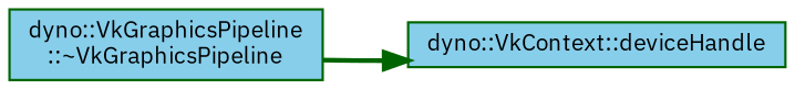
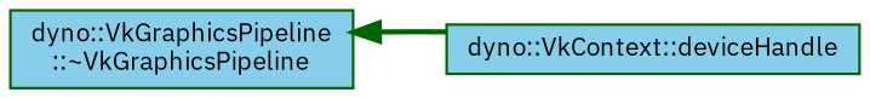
  digraph {
    rankdir=LR
    fontname="IBM Plex Sans"
    node [color=darkgreen fillcolor=skyblue fontname="IBM Plex Sans" fontsize=10 shape=box style=filled]
    n1 [fontcolor=black height=0.2 label="dyno::VkGraphicsPipeline\l::~VkGraphicsPipeline" width=0.4]
    n2 [height=0.2 label="dyno::VkContext::deviceHandle" width=0.4]
-   n1 -> n2 [color=darkgreen fontname="IBM Plex Sans" fontsize=10 labelfontname=Helvetica labelfontsize=10 style=bold arrowhead=normal]
+   n2 -> n1 [color=darkgreen fontname="IBM Plex Sans" fontsize=10 labelfontname=Helvetica labelfontsize=10 style=bold arrowhead=normal]
  }
